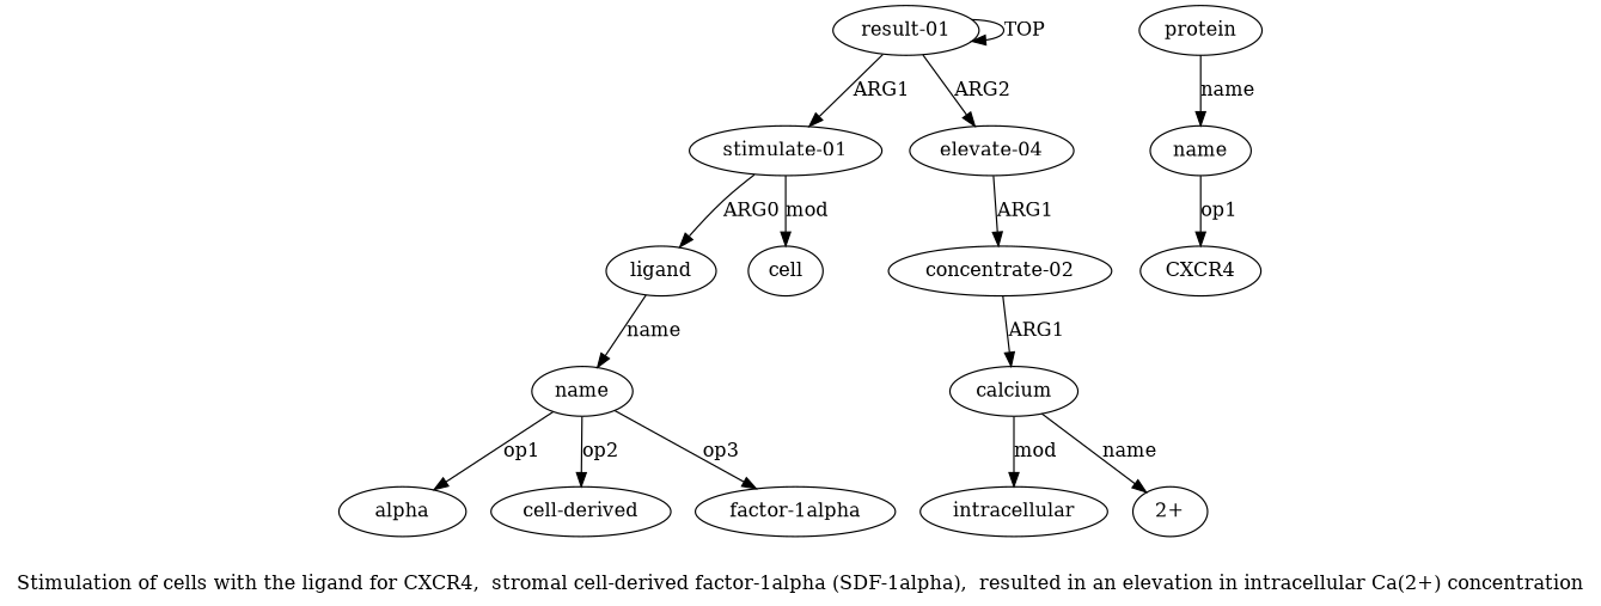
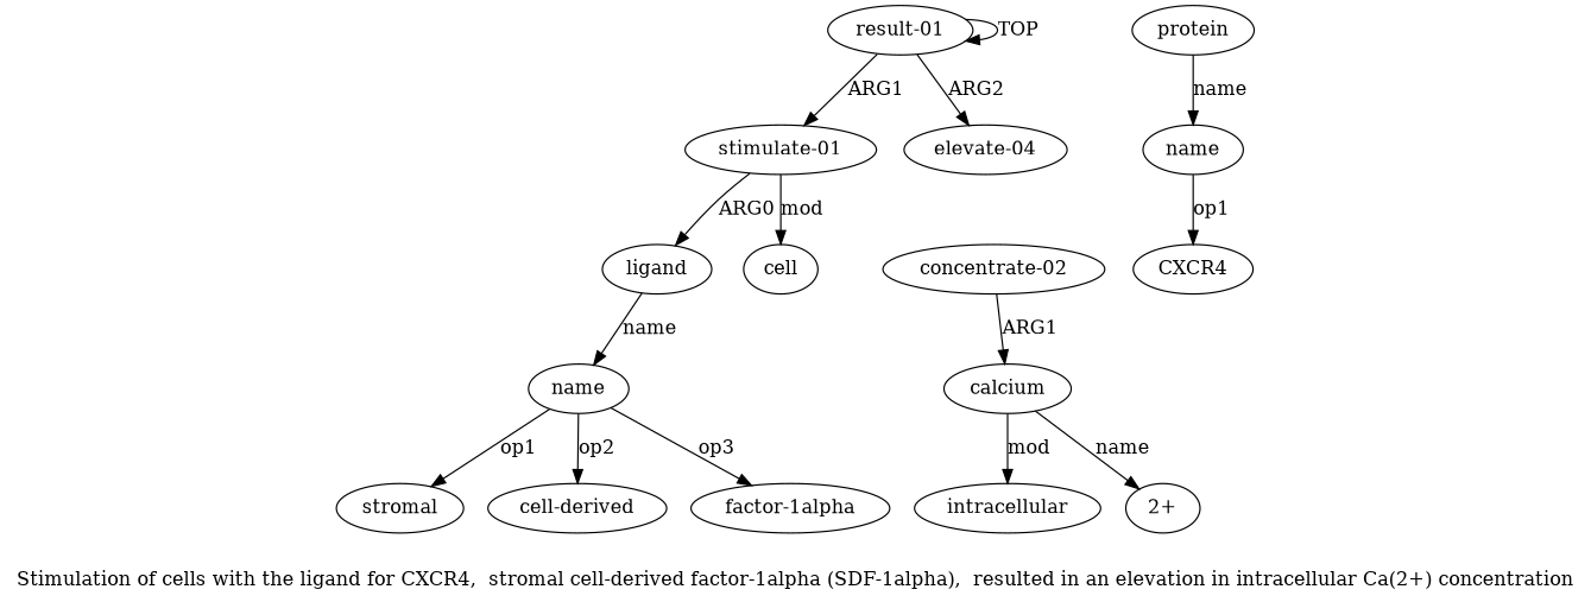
  digraph {
    label="Stimulation of cells with the ligand for CXCR4,  stromal cell-derived factor-1alpha (SDF-1alpha),  resulted in an elevation in intracellular Ca(2+) concentration"
    node [color=black gold_ind=-1 gold_label=name test_ind=-1 test_label=name]
    edge [color=black gold_label=ARG1 test_label=ARG1]
-   n1 [gold_label=stromal label=alpha test_label=stromal]
+   n1 [gold_label=stromal label=stromal test_label=stromal]
    n2 [gold_ind=10 gold_label=intracellular label=intracellular test_ind=10 test_label=intracellular]
    n3 [gold_label="2+" label="2+" test_label="2+"]
    n4 [gold_label="cell-derived" label="cell-derived" test_label="cell-derived"]
    n5 [gold_ind=1 gold_label="stimulate-01" label="stimulate-01" test_ind=1 test_label="stimulate-01"]
    n6 [gold_ind=2 gold_label=ligand label=ligand test_ind=2 test_label=ligand]
    n7 [gold_ind=6 gold_label=cell label=cell test_ind=6 test_label=cell]
    n8 [gold_ind=3 label=name test_ind=3]
    n9 [gold_label="factor-1alpha" label="factor-1alpha" test_label="factor-1alpha"]
    n10 [gold_ind=4 gold_label=protein label=protein test_ind=4 test_label=protein]
    n11 [gold_ind=5 label=name test_ind=5]
    n12 [gold_ind=0 gold_label="result-01" label="result-01" test_ind=0 test_label="result-01"]
    n13 [gold_ind=7 gold_label="elevate-01" label="elevate-04" test_ind=7 test_label="elevate-01"]
    n14 [gold_ind=8 gold_label="concentrate-02" label="concentrate-02" test_ind=8 test_label="concentrate-02"]
    n15 [gold_ind=9 gold_label=calcium label=calcium test_ind=9 test_label=calcium]
    n16 [gold_label=CXCR4 label=CXCR4 test_label=CXCR4]
    n5 -> n6 [gold_label=ARG0 label=ARG0 test_label=ARG0]
    n5 -> n7 [label=mod]
    n6 -> n8 [gold_label=name label=name test_label=name]
    n8 -> n1 [gold_label=op1 label=op1 test_label=op1]
    n8 -> n4 [gold_label=op2 label=op2 test_label=op2]
    n8 -> n9 [gold_label=op3 label=op3 test_label=op3]
    n10 -> n11 [gold_label=name label=name test_label=name]
    n11 -> n16 [gold_label=op1 label=op1 test_label=op1]
    n12 -> n5 [label=ARG1]
    n12 -> n12 [gold_label=TOP label=TOP test_label=TOP]
    n12 -> n13 [gold_label=ARG2 label=ARG2 test_label=ARG2]
-   n13 -> n14 [label=ARG1]
    n14 -> n15 [label=ARG1]
    n15 -> n2 [gold_label=mod label=mod test_label=mod]
    n15 -> n3 [gold_label=mod label=name test_label=mod]
  }
